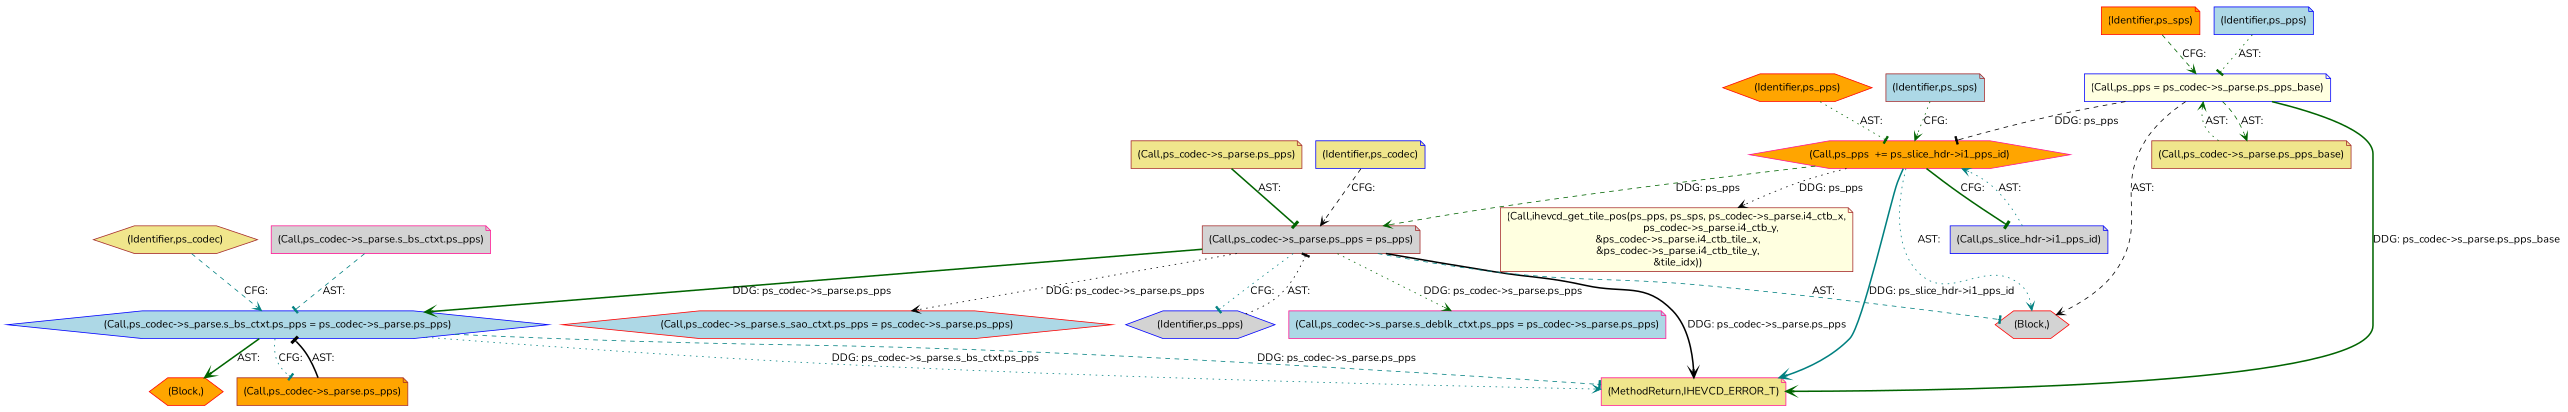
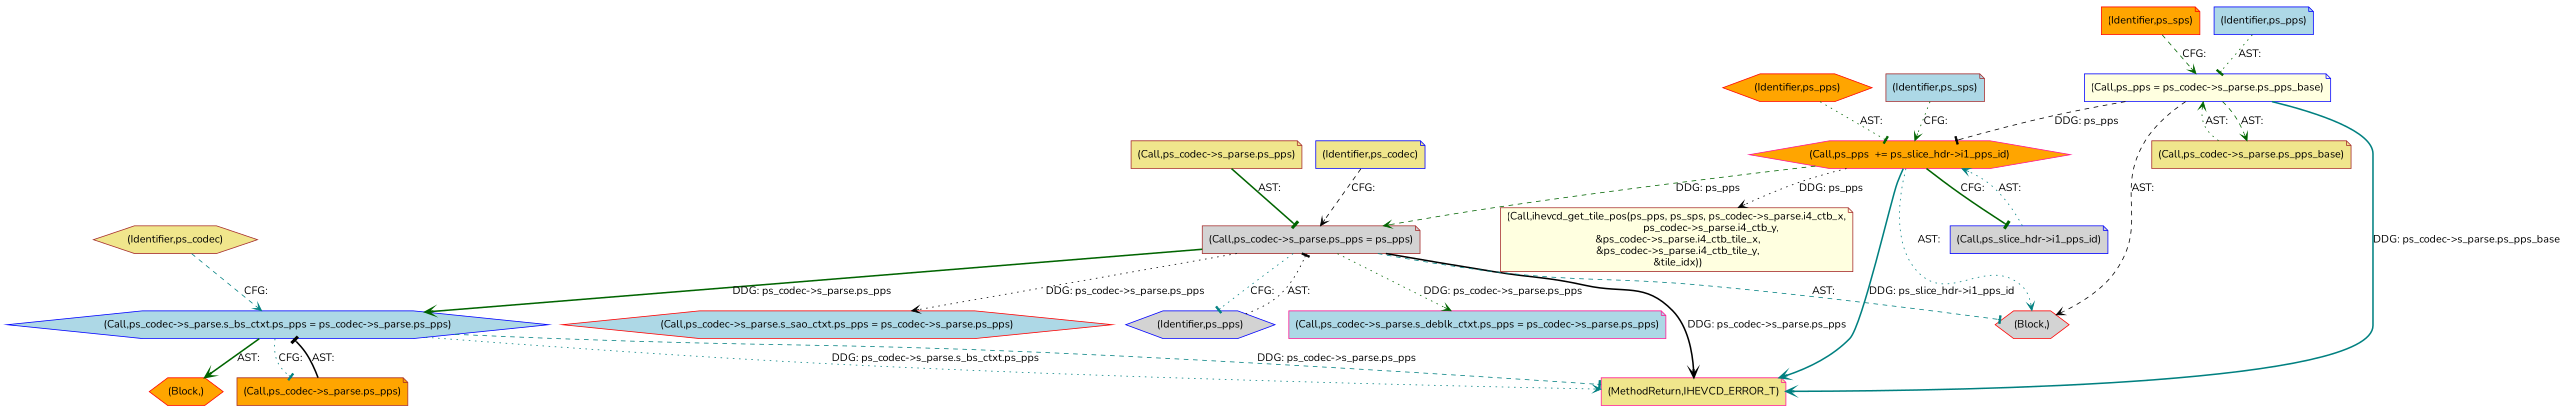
  digraph {
    fontname=Nunito
    node [color=brown fillcolor=lightblue fontname=Nunito shape=note style=filled]
    edge [arrowhead=vee color=darkgreen fontname=Nunito style=dotted]
    n1 [color=blue label="(Call,ps_codec->s_parse.s_bs_ctxt.ps_pps = ps_codec->s_parse.ps_pps)" shape=hexagon]
    n2 [color=deeppink fillcolor=khaki label="(MethodReturn,IHEVCD_ERROR_T)"]
    n3 [color=red fillcolor=orange label="(Block,)" shape=hexagon]
    n4 [fillcolor=orange label="(Call,ps_codec->s_parse.ps_pps)"]
    n5 [fillcolor=lightgrey label="(Call,ps_codec->s_parse.ps_pps = ps_pps)"]
    n6 [color=deeppink label="(Call,ps_codec->s_parse.s_deblk_ctxt.ps_pps = ps_codec->s_parse.ps_pps)"]
    n7 [color=red fillcolor=lightgrey label="(Block,)" shape=hexagon]
    n8 [color=red label="(Call,ps_codec->s_parse.s_sao_ctxt.ps_pps = ps_codec->s_parse.ps_pps)" shape=hexagon]
    n9 [color=blue fillcolor=lightgrey label="(Identifier,ps_pps)" shape=hexagon]
    n10 [color=deeppink fillcolor=orange label="(Call,ps_pps  += ps_slice_hdr->i1_pps_id)" shape=hexagon]
    n11 [fillcolor=lightyellow label="(Call,ihevcd_get_tile_pos(ps_pps, ps_sps, ps_codec->s_parse.i4_ctb_x,\n                        ps_codec->s_parse.i4_ctb_y,\n &ps_codec->s_parse.i4_ctb_tile_x,\n &ps_codec->s_parse.i4_ctb_tile_y,\n &tile_idx))"]
    n12 [color=blue fillcolor=lightgrey label="(Call,ps_slice_hdr->i1_pps_id)"]
    n13 [color=blue fillcolor=lightyellow label="(Call,ps_pps = ps_codec->s_parse.ps_pps_base)"]
    n14 [fillcolor=khaki label="(Call,ps_codec->s_parse.ps_pps_base)"]
-   n15 [color=deeppink fillcolor=lightgrey label="(Call,ps_codec->s_parse.s_bs_ctxt.ps_pps)"]
    n16 [color=blue fillcolor=khaki label="(Identifier,ps_codec)"]
    n17 [label="(Identifier,ps_sps)"]
    n18 [color=red fillcolor=orange label="(Identifier,ps_sps)"]
    n19 [fillcolor=khaki label="(Identifier,ps_codec)" shape=hexagon]
    n20 [color=red fillcolor=orange label="(Identifier,ps_pps)" shape=hexagon]
    n21 [color=blue label="(Identifier,ps_pps)"]
    n22 [fillcolor=khaki label="(Call,ps_codec->s_parse.ps_pps)"]
    n1 -> n2 [arrowhead=tee color=teal label="DDG: ps_codec->s_parse.ps_pps" style=dashed]
    n1 -> n2 [color=teal label="DDG: ps_codec->s_parse.s_bs_ctxt.ps_pps"]
    n1 -> n3 [label="AST: " style=bold]
    n1 -> n4 [arrowhead=tee color=teal label="CFG: "]
    n4 -> n1 [arrowhead=tee color=black label="AST: " style=bold]
    n5 -> n1 [label="DDG: ps_codec->s_parse.ps_pps" style=bold]
    n5 -> n2 [color=black label="DDG: ps_codec->s_parse.ps_pps" style=bold]
    n5 -> n6 [label="DDG: ps_codec->s_parse.ps_pps"]
    n5 -> n7 [arrowhead=tee color=teal label="AST: " style=dashed]
    n5 -> n8 [color=black label="DDG: ps_codec->s_parse.ps_pps"]
    n5 -> n9 [arrowhead=tee color=teal label="CFG: "]
    n9 -> n5 [arrowhead=tee color=black label="AST: "]
    n10 -> n2 [color=teal label="DDG: ps_slice_hdr->i1_pps_id" style=bold]
    n10 -> n5 [label="DDG: ps_pps" style=dashed]
    n10 -> n7 [color=teal label="AST: "]
    n10 -> n11 [color=black label="DDG: ps_pps"]
    n10 -> n12 [arrowhead=tee label="CFG: " style=bold]
    n12 -> n10 [color=teal label="AST: "]
-   n13 -> n2 [label="DDG: ps_codec->s_parse.ps_pps_base" style=bold]
+   n13 -> n2 [color=teal label="DDG: ps_codec->s_parse.ps_pps_base" style=bold]
    n13 -> n7 [color=black label="AST: " style=dashed]
    n13 -> n10 [arrowhead=tee color=black label="DDG: ps_pps" style=dashed]
    n13 -> n14 [label="AST: " style=dashed]
    n14 -> n13 [label="AST: "]
-   n15 -> n1 [arrowhead=tee color=teal label="AST: " style=dashed]
    n16 -> n5 [color=black label="CFG: " style=dashed]
    n17 -> n10 [label="CFG: "]
    n18 -> n13 [label="CFG: " style=dashed]
    n19 -> n1 [color=teal label="CFG: " style=dashed]
    n20 -> n10 [arrowhead=tee label="AST: "]
    n21 -> n13 [arrowhead=tee label="AST: "]
    n22 -> n5 [arrowhead=tee label="AST: " style=bold]
  }
